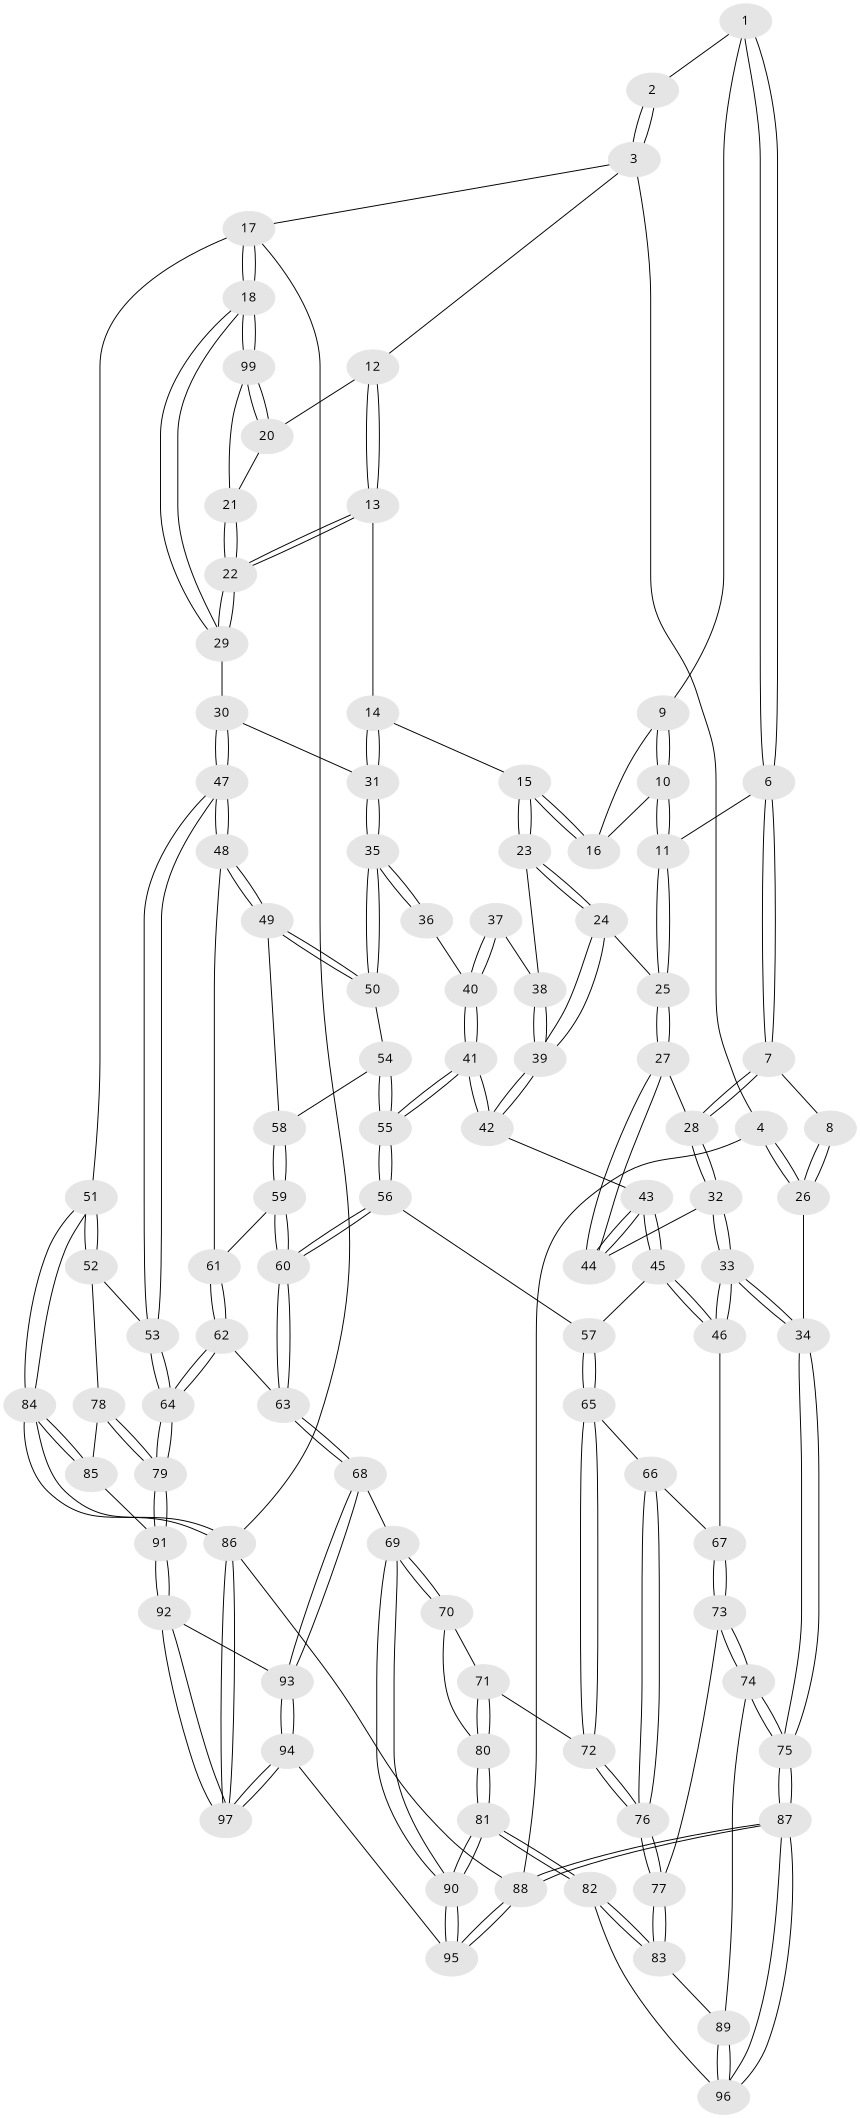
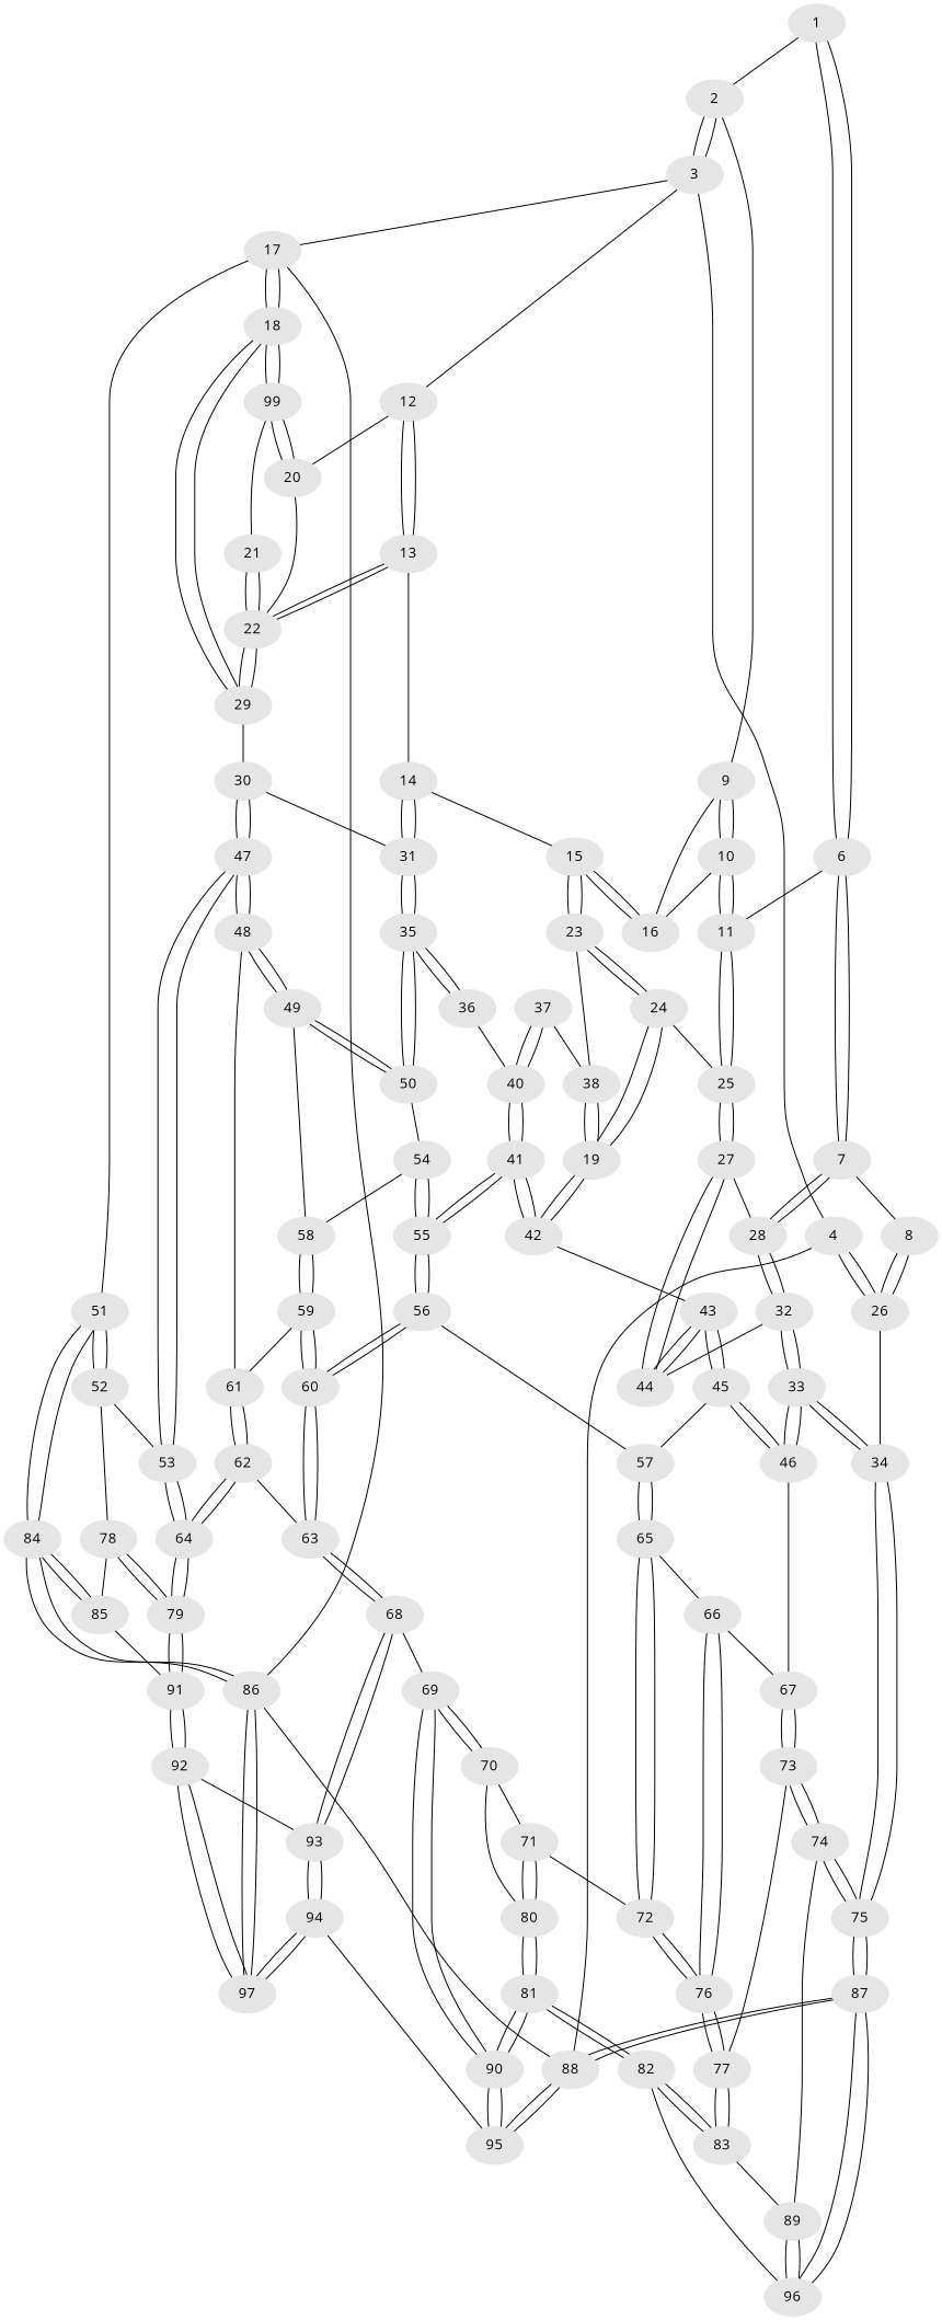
  graph {
    fontname="Open Sans"
    node [color=gray90 fontname="Open Sans" style=filled]
    edge [fontname="Open Sans"]
    1
    2
    6
    3
    9
    7
    11
    4
    12
    17
    10
    16
    26
    88
    13
    20
    18
    51
    86
    34
    95
    8
    28
    25
    32
    27
    14
    22
    21
    15
    31
    29
    23
    35
    24
    38
    n37 [label=99]
    52
    84
    97
    30
-   39
+   39 [label=19]
    42
    44
    75
    33
    47
    48
    53
    36
    50
    46
    67
    87
    40
    54
    37
    41
    43
    55
    56
    45
    57
    65
    73
    49
    61
    64
    58
    62
    59
    78
    85
    79
    60
    63
    66
    72
    68
    69
    93
    91
    76
    77
    74
    70
    90
    94
    71
    80
    81
    89
    83
    96
    92
    82
    1 -- 2
    1 -- 6
    1 -- 6
    2 -- 3
    2 -- 3
-   1 -- 9
+   2 -- 9
    6 -- 7
    6 -- 7
    6 -- 11
    3 -- 4
    3 -- 12
    3 -- 17
    9 -- 10
    9 -- 10
    9 -- 16
    7 -- 8
    7 -- 28
    7 -- 28
    11 -- 25
    11 -- 25
    4 -- 26
    4 -- 26
    4 -- 88
    12 -- 13
    12 -- 13
    12 -- 20
    17 -- 18
    17 -- 18
    17 -- 51
    17 -- 86
    10 -- 11
    10 -- 11
    10 -- 16
    26 -- 34
    88 -- 95
    88 -- 95
    13 -- 14
    13 -- 22
    13 -- 22
-   20 -- 21
+   20 -- 22
    18 -- 29
    18 -- 29
    18 -- n37
    18 -- n37
    51 -- 52
    51 -- 52
    51 -- 84
    51 -- 84
    86 -- 88
    86 -- 97
    86 -- 97
    34 -- 75
    34 -- 75
    8 -- 26
    8 -- 26
    28 -- 32
    28 -- 32
    25 -- 27
    25 -- 27
    32 -- 44
    32 -- 33
    32 -- 33
    27 -- 28
    27 -- 44
    27 -- 44
    14 -- 15
    14 -- 31
    14 -- 31
    22 -- 29
    22 -- 29
    21 -- 22
    21 -- 22
    15 -- 16
    15 -- 16
    15 -- 23
    15 -- 23
    31 -- 35
    31 -- 35
    29 -- 30
    23 -- 24
    23 -- 24
    23 -- 38
    35 -- 36
    35 -- 36
    35 -- 50
    35 -- 50
    24 -- 25
    24 -- 39
    24 -- 39
    38 -- 39
    38 -- 39
    n37 -- 20
    n37 -- 20
    n37 -- 21
    52 -- 53
    52 -- 78
    84 -- 86
    84 -- 86
    84 -- 85
    84 -- 85
    30 -- 31
    30 -- 47
    30 -- 47
    39 -- 42
    39 -- 42
    42 -- 43
    75 -- 87
    75 -- 87
    33 -- 34
    33 -- 34
    33 -- 46
    33 -- 46
    47 -- 48
    47 -- 48
    47 -- 53
    47 -- 53
    48 -- 49
    48 -- 49
    48 -- 61
    53 -- 64
    53 -- 64
    36 -- 40
    50 -- 54
    46 -- 67
    67 -- 73
    67 -- 73
    87 -- 88
    87 -- 88
    87 -- 96
    87 -- 96
    40 -- 41
    40 -- 41
    54 -- 55
    54 -- 55
    54 -- 58
    37 -- 38
    37 -- 40
    37 -- 40
    41 -- 42
    41 -- 42
    41 -- 55
    41 -- 55
    43 -- 44
    43 -- 44
    43 -- 45
    43 -- 45
    55 -- 56
    55 -- 56
    56 -- 57
    56 -- 60
    56 -- 60
    45 -- 46
    45 -- 46
    45 -- 57
    57 -- 65
    57 -- 65
    65 -- 66
    65 -- 72
    65 -- 72
    73 -- 77
    73 -- 74
    73 -- 74
    49 -- 50
    49 -- 50
    49 -- 58
    61 -- 62
    61 -- 62
    64 -- 79
    64 -- 79
    58 -- 59
    58 -- 59
    62 -- 64
    62 -- 64
    62 -- 63
    59 -- 61
    59 -- 60
    59 -- 60
    78 -- 85
    78 -- 79
    78 -- 79
    85 -- 91
    79 -- 91
    79 -- 91
    60 -- 63
    60 -- 63
    63 -- 68
    63 -- 68
    66 -- 67
    66 -- 76
    66 -- 76
    72 -- 76
    72 -- 76
    68 -- 69
    68 -- 93
    68 -- 93
    69 -- 70
    69 -- 70
    69 -- 90
    69 -- 90
    93 -- 94
    93 -- 94
    91 -- 92
    91 -- 92
    76 -- 77
    76 -- 77
    77 -- 83
    77 -- 83
    74 -- 75
    74 -- 75
    74 -- 89
    70 -- 71
    70 -- 80
    90 -- 95
    90 -- 95
    94 -- 95
    94 -- 97
    94 -- 97
    71 -- 72
    71 -- 80
    71 -- 80
    80 -- 81
    80 -- 81
    81 -- 90
    81 -- 90
    81 -- 82
    81 -- 82
    89 -- 96
    89 -- 96
    83 -- 89
    92 -- 97
    92 -- 97
    92 -- 93
    82 -- 83
    82 -- 83
    82 -- 96
  }
